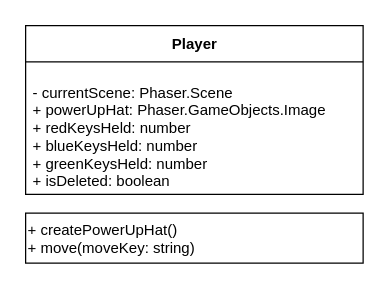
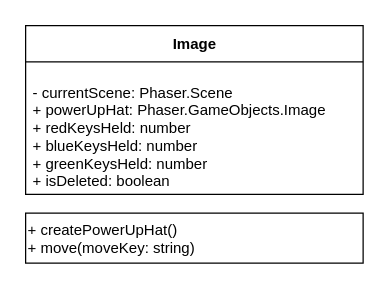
  <mxCell id="0" />
  <mxCell id="1" parent="0" />
- <mxCell id="2" value="Player" style="swimlane;fontStyle=1;align=center;verticalAlign=middle;childLayout=stackLayout;horizontal=1;startSize=29;horizontalStack=0;resizeParent=1;resizeParentMax=0;resizeLast=0;collapsible=0;marginBottom=0;html=1;" parent="1" vertex="1"><mxGeometry x="20" y="20" width="270" height="135" as="geometry" /></mxCell>
+ <mxCell id="2" value="Image" style="swimlane;fontStyle=1;align=center;verticalAlign=middle;childLayout=stackLayout;horizontal=1;startSize=29;horizontalStack=0;resizeParent=1;resizeParentMax=0;resizeLast=0;collapsible=0;marginBottom=0;html=1;" parent="1" vertex="1"><mxGeometry x="20" y="20" width="270" height="135" as="geometry" /></mxCell>
  <mxCell id="3" value="&lt;br&gt;- currentScene: Phaser.Scene&lt;br&gt;+ powerUpHat: Phaser.GameObjects.Image&lt;br&gt;+ redKeysHeld: number&lt;br&gt;+ blueKeysHeld: number&lt;br&gt;+ greenKeysHeld: number&lt;br&gt;+ isDeleted: boolean" style="text;html=1;strokeColor=none;fillColor=none;align=left;verticalAlign=middle;spacingLeft=4;spacingRight=4;overflow=hidden;rotatable=0;points=[[0,0.5],[1,0.5]];portConstraint=eastwest;" parent="2" vertex="1"><mxGeometry y="29" width="270" height="106" as="geometry" /></mxCell>
  <mxCell id="4" value="+ createPowerUpHat()&lt;br&gt;+ move(moveKey: string)" style="rounded=0;whiteSpace=wrap;html=1;fontSize=12;fillColor=none;align=left;verticalAlign=top;" parent="1" vertex="1"><mxGeometry x="20" y="170" width="270" height="40" as="geometry" /></mxCell>
